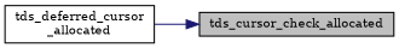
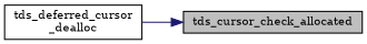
  digraph {
    rankdir=RL
    fontname="DejaVu Serif"
    node [color=black fontname="DejaVu Serif" fontsize=10 shape=record style=filled]
    n1 [fillcolor=grey75 fontcolor=black height=0.2 label=tds_cursor_check_allocated width=0.4]
-   n2 [fillcolor=white height=0.2 label="tds_deferred_cursor\l_allocated" width=0.4]
+   n2 [fillcolor=white height=0.2 label="tds_deferred_cursor\l_dealloc" width=0.4]
    n1 -> n2 [color=midnightblue dir=back fontname="DejaVu Serif" fontsize=10 labelfontname=Helvetica labelfontsize=10 style=solid]
  }
